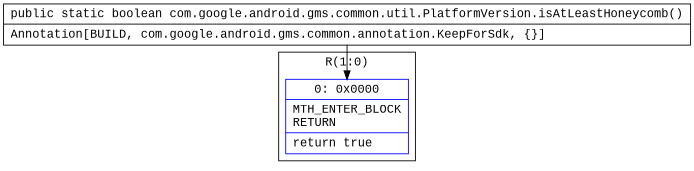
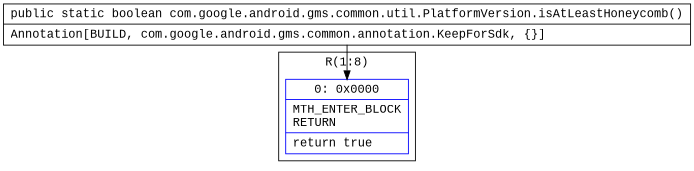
  digraph {
    fontname="Liberation Mono"
    node [shape=record fontname="Liberation Mono"]
    n1 [color=blue label="{0\:\ 0x0000|MTH_ENTER_BLOCK\lRETURN\l|return true\l}"]
    n2 [label="{public static boolean com.google.android.gms.common.util.PlatformVersion.isAtLeastHoneycomb()  | Annotation[BUILD, com.google.android.gms.common.annotation.KeepForSdk, \{\}]\l}"]
    subgraph cluster_1 {
-     label="R(1:0)"
+     label="R(1:8)"
      n1
    }
    n2 -> n1 [fontname="Liberation Mono"]
  }
